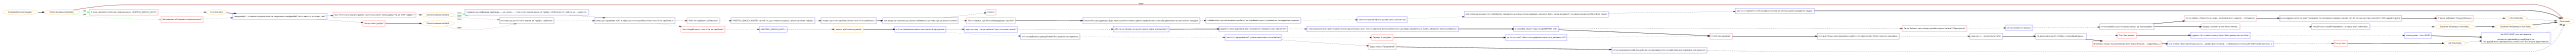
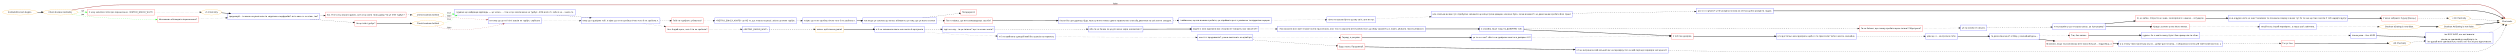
  digraph {
    fontname="Liberation Sans"
    rankdir=LR
    node [color=blue fontname="Liberation Sans" shape=box]
    edge [fontname="Liberation Sans" style=bold]
    "AoiRank5Convo6 begins." [color=orange shape=""]
    n2 [color=orange label="Check boolean AoiDating" shape=""]
    n3 [color=red label="Я хочу запитати тебе про перенесення. <RETRO_EMOJI_WUT>"]
    n4 [color=red label="Ми можемо обговорити перенесення?"]
    "Chat ends." [color=orange shape=""]
    n6 [color=orange label="+5 Chemistry" shape=""]
    n7 [label="продовжуй... ти маєш на увазі коли ти «вдягаєш» ворфрейм? як те ким я є чи стаю, так?"]
    n8 [color=red label="Ага. Я не хочу звучати дивно, але хочу знати твою думку. Чи це тебе турбує?"]
    n9 [color=red label="Чи це тебе турбує?"]
    n10 [color=orange label="Check boolean AoiKind" shape=""]
    n11 [color=orange label="Check boolean AoiKind" shape=""]
    n12 [label="я думаю що найкраща відповідь — це чесна... .. тож ні. Це зовсім мене не турбує. АЛЕ могло б. якби я не... знала те."]
    n13 [label="гм тому що це ти? ні-ні зовсім не турбує. серйозно"]
    n14 [label="тому що я довіряю тобі. я вірю що ти не зробиш нічого чого б не зробила я."]
    n15 [color=red label="Чи є бодай щось, чого б ти не зробила?"]
    n16 [color=red label="Тебе не турбують убивства?"]
    n17 [label="<RETRO_EMOJI_WUT>"]
    n18 [label="<RETRO_EMOJI_KNIFE> це НЕ те, що я мала на увазі. звісно це мене турбує."]
    n19 [color=orange label="звісно. цей список довгий"]
    n20 [label="я вірю що ти не зробиш нічого чого б не зробила я."]
    n21 [label="я б не залишила нікого кого могла б врятувати"]
    n22 [label="тож якщо це означає що когось вбивають це тому, що це мало статися"]
    n23 [label="я б не прийняла сценарій який без шансів на перемогу"]
    n24 [label="тоді чо-о-му... ти це питаєш? що ти хочеш знати?"]
    n25 [color=red label="Тож ти віриш, що мета виправдовує засоби?"]
-   n26 [color=red label="Convo!"]
+   n26 [color=red label="Погоджуюся!"]
    n27 [label="мен-і-і-і-і продовжити? у мене вистачить на цілий рік"]
    n28 [label="тільки без цих дурниць будь ласка у мене немає одного правильного способу дивитися на світ. життя складне."]
    n29 [color=red label="Будь ласка. Продовжуй."]
    n30 [color=red label="Гаразд, я розумію."]
    n31 [label="і найменше, що ми можемо зробити, це сприймати речі з усмішкою та відкритим серцем."]
    n32 [label="хіба ти не бачиш як це для мене зараз неможливо?"]
    n33 [label="я б не витрачала свій вільний час на перевірку того чи мій партнер перевіряє мої цінності"]
    n34 [label="це то-о-о-чно? хіба ти не довіряєш мені як я довіряю тбі?"]
    n35 [label="ніхто не просив бути в цьому світі, але ми тут."]
    n36 [label="жоден із моїх журналів про стосунки не говорить про такі речі!!!!"]
    n37 [color=red label="Я тобі теж довіряю."]
    n38 [label="але оскільки ми вже тут, спробуємо залишити це місце трохи кращим, ніж воно було, як ми можемо? і не дамо іншим зробити його гірше!"]
    n39 [label="«Тож кохання мого життя може взяти під контроль моє тіло та змусити мене робити все, що йому заманеться, навіть убивати. багато убивати»"]
    n40 [label="а ти достатньо мені довіряєш щоби я те прокотила? якби я могла, звичайно."]
    n41 [label="зро-о-о-о-зуміло? у тбе розумна голова на плечах щоби зрозуміти. гадаю."]
    n42 [label="я спокійна лише тому, бо ДОВІРЯЮ тобі."]
    n43 [label="уяви це. я... контролюю тебе."]
    n44 [color=red label="Ти не боїшся, що я можу зробити щось погане? Збунтуюся?"]
    n45 [label="ти дозволиш мені? в бійці, у звичайний день..."]
    n46 [label="це ну зовсім не смішно."]
    n47 [color=red label="Можливо, якщо ти розповісиш мені трохи більше... подробиць ;)"]
    n48 [color=red label="Так, без вагань."]
    n49 [label="я не розумію у що ти зараз граєш. це ігри розуму?"]
    n50 [label="а-а я бачу твою маленьку гру гм... добре для початку... я збиралася зняти цей твій тісний костюм. ;)"]
    n51 [label="чудово. бо я навіть можу бути тбою краще ніж ти сбою."]
    n52 [color=red label="Краще за мене у них нікого немає."]
    n53 [color=red label="Ні, ні, вибач. Я просто не знаю, як впоратися з нашою... ситуацією."]
    n54 [color=red label="Ти тут бос."]
    n55 [label="тільки уяви... бос АОЙ!"]
    n56 [label="нехай хтось інший перевірить. а наша гра? закінчена."]
    n57 [label="м-м-м дурко ніхто не знає? можливо ти починаєш сварку зі мною тут бо ти зна що там я могла б тобі надерти дупу!"]
    n58 [color=orange label="+15 Chemistry" shape=""]
    n59 [label="і як БОС АОЙ, ось мої вимоги:\n\nніколи не сумнівайся в моїй вірі в те.\nі не давай мені сумніватися у твоїй. окі? бос пішла відпочивати."]
    n60 [color=orange label="Boolean IsDating is now false." shape=""]
    n61 [color=red label="У мене забракло б духу [Кінець]."]
    n62 [color=orange label="Boolean AoiDating is now false." shape=""]
    n63 [color=orange label="+15 Chemistry" shape=""]
    "AoiRank5Convo6 begins." -> n2
    n2 -> n3 [color=green label=true style=dashed]
    n2 -> n4 [color=green label=true style=dashed]
    n2 -> "Chat ends." [color=brown label=false]
    n3 -> n6 [style=dotted]
    n4 -> n7 [style=dotted]
    n6 -> n7
    n7 -> n8 [style=dashed]
    n7 -> n9 [style=dashed]
    n8 -> n10 [style=dashed]
    n9 -> n11
    n10 -> n12 [color=green label=true style=dotted]
    n10 -> n13 [color=brown label=false style=dashed]
    n11 -> n12 [color=green label=true style=dotted]
    n11 -> n13 [color=brown label=false style=dashed]
    n12 -> n14 [style=dashed]
    n13 -> n14 [style=dotted]
    n14 -> n15 [style=dotted]
    n14 -> n16 [style=dashed]
    n15 -> n17 [style=dotted]
    n16 -> n18 [style=dotted]
    n17 -> n19 [style=dashed]
    n18 -> n20 [style=dashed]
    n19 -> n21
    n20 -> n22
    n21 -> n23 [style=dotted]
    n21 -> n24 [style=dashed]
    n22 -> n25 [style=dotted]
    n22 -> n26 [style=dashed]
    n23 -> n27 [style=dotted]
    n24 -> n32 [style=dashed]
    n25 -> n28
    n27 -> n29 [style=dashed]
    n27 -> n30 [style=dotted]
    n28 -> n31 [style=dashed]
    n29 -> n33
    n30 -> n34
    n31 -> n35 [style=dotted]
    n32 -> n36
    n33 -> "Chat ends." [style=dashed]
    n34 -> n37 [style=dotted]
    n35 -> n38 [style=dotted]
    n36 -> n39 [style=dotted]
    n37 -> n40
    n38 -> n41 [style=dashed]
    n39 -> n42
    n40 -> n43 [style=dashed]
    n41 -> "Chat ends."
    n42 -> n37
    n42 -> n44 [style=dashed]
    n43 -> n45
    n44 -> n46 [style=dotted]
    n45 -> n47
    n45 -> n48 [style=dotted]
    n46 -> n49 [style=dashed]
    n47 -> n50
    n48 -> n51
    n49 -> n52
    n49 -> n53
    n50 -> n54 [style=dashed]
    n51 -> n55 [style=dotted]
    n52 -> n56 [style=dotted]
    n53 -> n57
    n54 -> n58
    n55 -> n59
    n56 -> n60 [style=dotted]
    n57 -> n61
    n58 -> n59 [style=dashed]
    n59 -> "Chat ends." [style=dotted]
    n60 -> n62
    n61 -> n63 [style=dashed]
    n62 -> "Chat ends."
    n63 -> "Chat ends." [style=dashed]
  }
